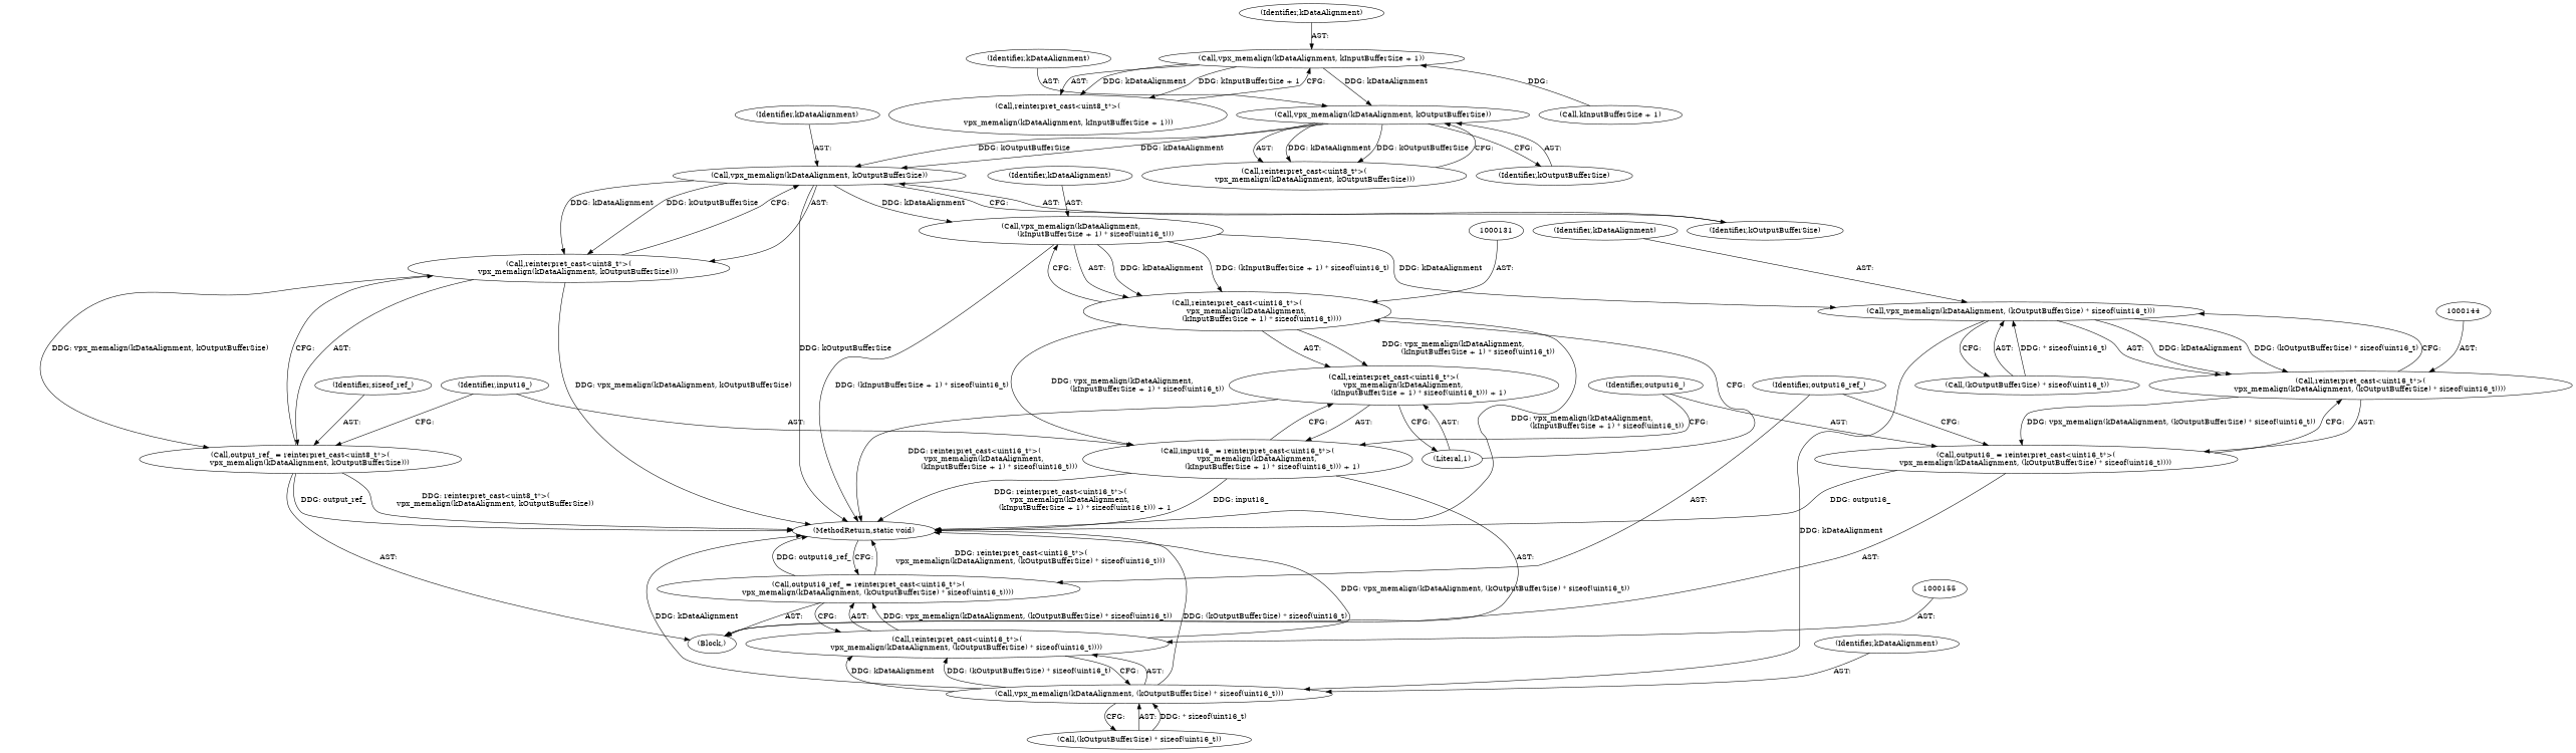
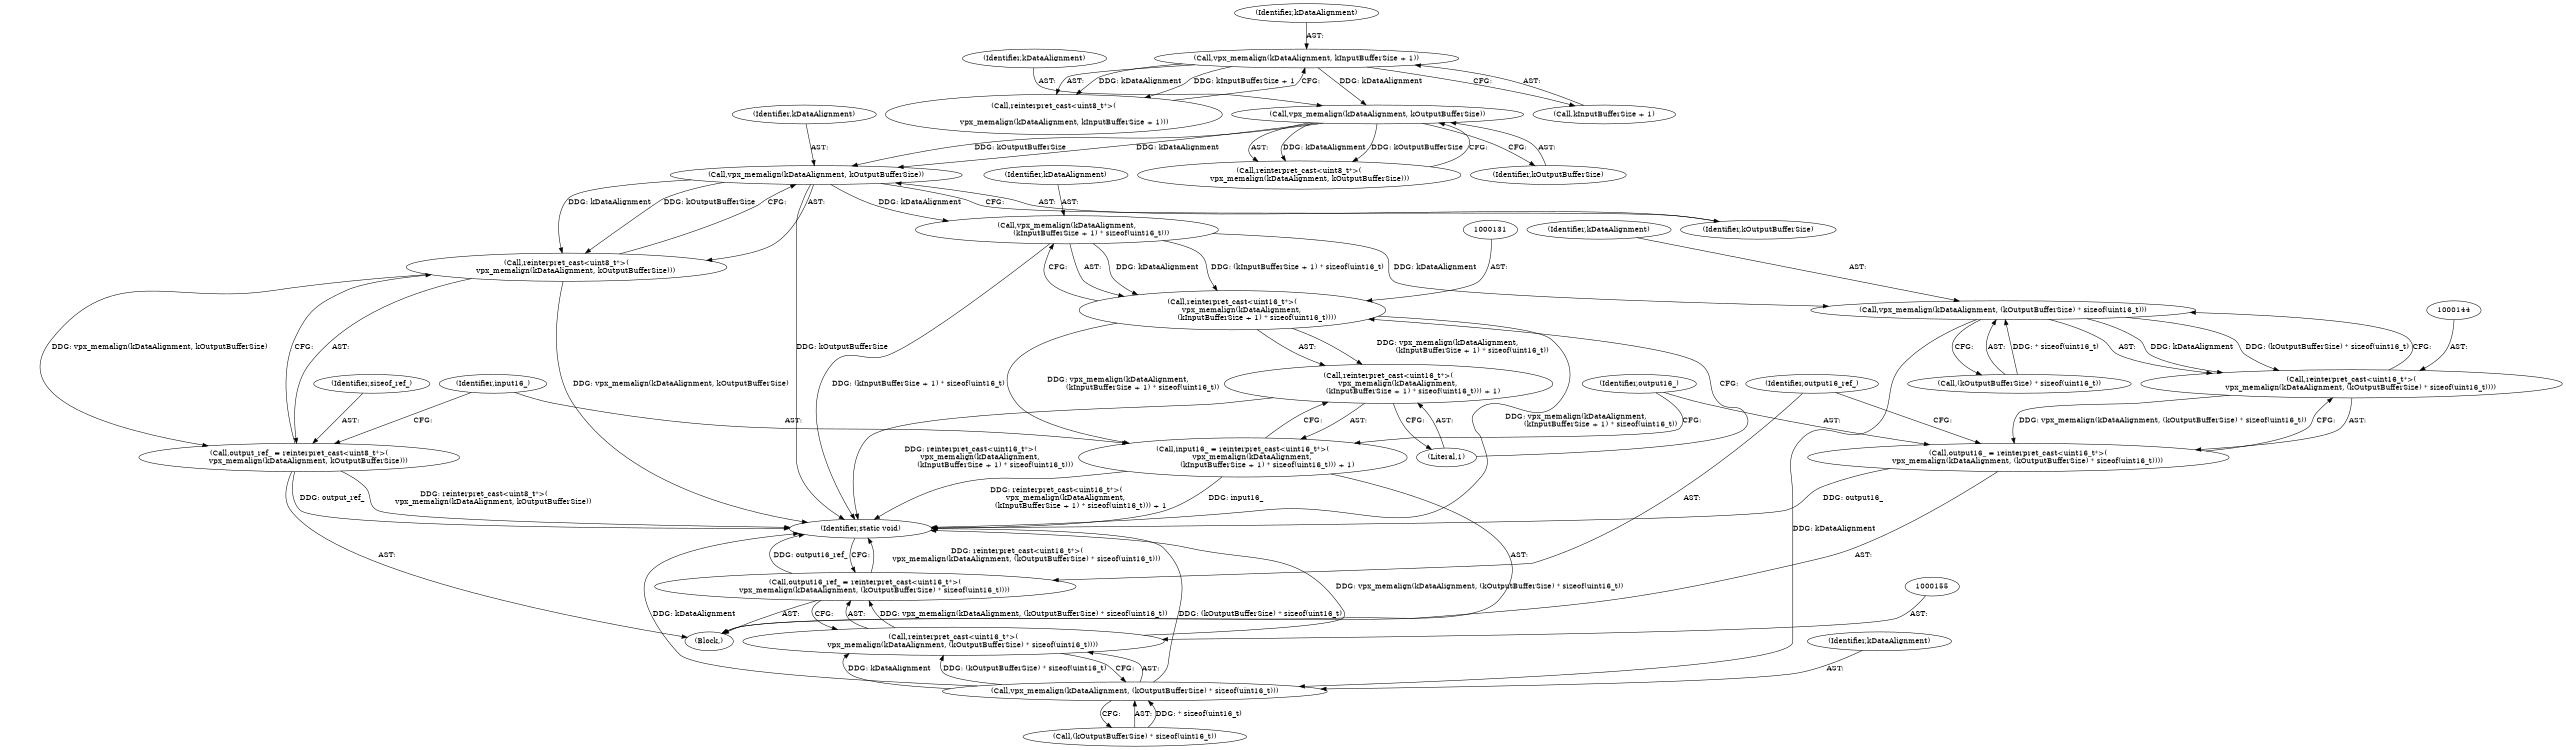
  digraph {
    n1 [label="(Call,vpx_memalign(kDataAlignment, kOutputBufferSize))"]
    n2 [label="(Call,reinterpret_cast<uint8_t*>(\n        vpx_memalign(kDataAlignment, kOutputBufferSize)))"]
    n3 [label="(Call,vpx_memalign(kDataAlignment,\n                     (kInputBufferSize + 1) * sizeof(uint16_t)))"]
    n4 [label="(Identifier,kOutputBufferSize)"]
-   n5 [label="(MethodReturn,static void)"]
+   n5 [label="(Identifier,static void)"]
    n6 [label="(Call,output_ref_ = reinterpret_cast<uint8_t*>(\n        vpx_memalign(kDataAlignment, kOutputBufferSize)))"]
    n7 [label="(Call,reinterpret_cast<uint16_t*>(\n        vpx_memalign(kDataAlignment,\n                     (kInputBufferSize + 1) * sizeof(uint16_t))))"]
    n8 [label="(Call,vpx_memalign(kDataAlignment, (kOutputBufferSize) * sizeof(uint16_t)))"]
    n9 [label="(Call,output16_ref_ = reinterpret_cast<uint16_t*>(\n        vpx_memalign(kDataAlignment, (kOutputBufferSize) * sizeof(uint16_t))))"]
    n10 [label="(Call,vpx_memalign(kDataAlignment, kOutputBufferSize))"]
    n11 [label="(Call,reinterpret_cast<uint8_t*>(\n         vpx_memalign(kDataAlignment, kOutputBufferSize)))"]
    n12 [label="(Identifier,kOutputBufferSize)"]
    n13 [label="(Call,vpx_memalign(kDataAlignment, kInputBufferSize + 1))"]
    n14 [label="(Call,reinterpret_cast<uint8_t*>(\n\n         vpx_memalign(kDataAlignment, kInputBufferSize + 1)))"]
    n15 [label="(Call,kInputBufferSize + 1)"]
    n16 [label="(Block,)"]
    n17 [label="(Call,input16_ = reinterpret_cast<uint16_t*>(\n        vpx_memalign(kDataAlignment,\n                     (kInputBufferSize + 1) * sizeof(uint16_t))) + 1)"]
    n18 [label="(Call,reinterpret_cast<uint16_t*>(\n        vpx_memalign(kDataAlignment,\n                     (kInputBufferSize + 1) * sizeof(uint16_t))) + 1)"]
    n19 [label="(Call,reinterpret_cast<uint16_t*>(\n        vpx_memalign(kDataAlignment, (kOutputBufferSize) * sizeof(uint16_t))))"]
    n20 [label="(Call,vpx_memalign(kDataAlignment, (kOutputBufferSize) * sizeof(uint16_t)))"]
    n21 [label="(Call,(kOutputBufferSize) * sizeof(uint16_t))"]
    n22 [label="(Literal,1)"]
    n23 [label="(Call,output16_ = reinterpret_cast<uint16_t*>(\n        vpx_memalign(kDataAlignment, (kOutputBufferSize) * sizeof(uint16_t))))"]
    n24 [label="(Call,reinterpret_cast<uint16_t*>(\n        vpx_memalign(kDataAlignment, (kOutputBufferSize) * sizeof(uint16_t))))"]
    n25 [label="(Call,(kOutputBufferSize) * sizeof(uint16_t))"]
    n26 [label="(Identifier,sizeof_ref_)"]
    n27 [label="(Identifier,output16_ref_)"]
    n28 [label="(Identifier,kDataAlignment)"]
    n29 [label="(Identifier,kDataAlignment)"]
    n30 [label="(Identifier,kDataAlignment)"]
    n31 [label="(Identifier,kDataAlignment)"]
    n32 [label="(Identifier,output16_)"]
    n33 [label="(Identifier,kDataAlignment)"]
    n34 [label="(Identifier,kDataAlignment)"]
    n35 [label="(Identifier,input16_)"]
    1000131
    1000144
    1000155
    n1 -> n2 [label="AST: "]
    n1 -> n2 [label="DDG: kDataAlignment"]
    n1 -> n2 [label="DDG: kOutputBufferSize"]
    n1 -> n3 [label="DDG: kDataAlignment"]
    n1 -> n4 [label="CFG: "]
    n1 -> n5 [label="DDG: kOutputBufferSize"]
    n2 -> n1 [label="CFG: "]
    n2 -> n5 [label="DDG: vpx_memalign(kDataAlignment, kOutputBufferSize)"]
    n2 -> n6 [label="AST: "]
    n2 -> n6 [label="DDG: vpx_memalign(kDataAlignment, kOutputBufferSize)"]
    n3 -> n5 [label="DDG: (kInputBufferSize + 1) * sizeof(uint16_t)"]
    n3 -> n7 [label="AST: "]
    n3 -> n7 [label="DDG: kDataAlignment"]
    n3 -> n7 [label="DDG: (kInputBufferSize + 1) * sizeof(uint16_t)"]
    n3 -> n8 [label="DDG: kDataAlignment"]
    n4 -> n1 [label="AST: "]
    n5 -> n9 [label="CFG: "]
    n6 -> n2 [label="CFG: "]
    n6 -> n5 [label="DDG: output_ref_"]
    n6 -> n5 [label="DDG: reinterpret_cast<uint8_t*>(\n        vpx_memalign(kDataAlignment, kOutputBufferSize))"]
    n6 -> n16 [label="AST: "]
    n7 -> n3 [label="CFG: "]
    n7 -> n5 [label="DDG: vpx_memalign(kDataAlignment,\n                     (kInputBufferSize + 1) * sizeof(uint16_t))"]
    n7 -> n17 [label="DDG: vpx_memalign(kDataAlignment,\n                     (kInputBufferSize + 1) * sizeof(uint16_t))"]
    n7 -> n18 [label="AST: "]
    n7 -> n18 [label="DDG: vpx_memalign(kDataAlignment,\n                     (kInputBufferSize + 1) * sizeof(uint16_t))"]
    n8 -> n19 [label="AST: "]
    n8 -> n19 [label="DDG: kDataAlignment"]
    n8 -> n19 [label="DDG: (kOutputBufferSize) * sizeof(uint16_t)"]
    n8 -> n20 [label="DDG: kDataAlignment"]
    n8 -> n21 [label="CFG: "]
    n9 -> n5 [label="DDG: reinterpret_cast<uint16_t*>(\n        vpx_memalign(kDataAlignment, (kOutputBufferSize) * sizeof(uint16_t)))"]
    n9 -> n5 [label="DDG: output16_ref_"]
    n9 -> n16 [label="AST: "]
    n9 -> n24 [label="CFG: "]
    n10 -> n1 [label="DDG: kDataAlignment"]
    n10 -> n1 [label="DDG: kOutputBufferSize"]
    n10 -> n11 [label="AST: "]
    n10 -> n11 [label="DDG: kDataAlignment"]
    n10 -> n11 [label="DDG: kOutputBufferSize"]
    n10 -> n12 [label="CFG: "]
    n11 -> n10 [label="CFG: "]
    n12 -> n10 [label="AST: "]
    n13 -> n10 [label="DDG: kDataAlignment"]
    n13 -> n14 [label="AST: "]
    n13 -> n14 [label="DDG: kDataAlignment"]
    n13 -> n14 [label="DDG: kInputBufferSize + 1"]
+   n13 -> n15 [label="CFG: "]
    n14 -> n13 [label="CFG: "]
-   n15 -> n13 [label="DDG: "]
+   n15 -> n13 [label="AST: "]
    n17 -> n5 [label="DDG: reinterpret_cast<uint16_t*>(\n        vpx_memalign(kDataAlignment,\n                     (kInputBufferSize + 1) * sizeof(uint16_t))) + 1"]
    n17 -> n5 [label="DDG: input16_"]
    n17 -> n16 [label="AST: "]
    n17 -> n18 [label="CFG: "]
    n18 -> n5 [label="DDG: reinterpret_cast<uint16_t*>(\n        vpx_memalign(kDataAlignment,\n                     (kInputBufferSize + 1) * sizeof(uint16_t)))"]
    n18 -> n17 [label="AST: "]
    n18 -> n22 [label="CFG: "]
    n19 -> n8 [label="CFG: "]
    n19 -> n23 [label="AST: "]
    n19 -> n23 [label="DDG: vpx_memalign(kDataAlignment, (kOutputBufferSize) * sizeof(uint16_t))"]
    n20 -> n5 [label="DDG: kDataAlignment"]
    n20 -> n5 [label="DDG: (kOutputBufferSize) * sizeof(uint16_t)"]
    n20 -> n24 [label="AST: "]
    n20 -> n24 [label="DDG: kDataAlignment"]
    n20 -> n24 [label="DDG: (kOutputBufferSize) * sizeof(uint16_t)"]
    n20 -> n25 [label="CFG: "]
    n21 -> n8 [label="AST: "]
    n21 -> n8 [label="DDG: * sizeof(uint16_t)"]
    n22 -> n7 [label="CFG: "]
    n22 -> n18 [label="AST: "]
    n23 -> n5 [label="DDG: output16_"]
    n23 -> n16 [label="AST: "]
    n23 -> n19 [label="CFG: "]
    n24 -> n5 [label="DDG: vpx_memalign(kDataAlignment, (kOutputBufferSize) * sizeof(uint16_t))"]
    n24 -> n9 [label="AST: "]
    n24 -> n9 [label="DDG: vpx_memalign(kDataAlignment, (kOutputBufferSize) * sizeof(uint16_t))"]
    n24 -> n20 [label="CFG: "]
    n25 -> n20 [label="AST: "]
    n25 -> n20 [label="DDG: * sizeof(uint16_t)"]
    n26 -> n6 [label="AST: "]
    n27 -> n9 [label="AST: "]
    n27 -> n23 [label="CFG: "]
    n28 -> n20 [label="AST: "]
    n29 -> n8 [label="AST: "]
    n30 -> n10 [label="AST: "]
    n31 -> n3 [label="AST: "]
    n32 -> n17 [label="CFG: "]
    n32 -> n23 [label="AST: "]
    n33 -> n13 [label="AST: "]
    n34 -> n1 [label="AST: "]
    n35 -> n6 [label="CFG: "]
    n35 -> n17 [label="AST: "]
    1000131 -> n7 [label="AST: "]
    1000144 -> n19 [label="AST: "]
    1000155 -> n24 [label="AST: "]
  }
